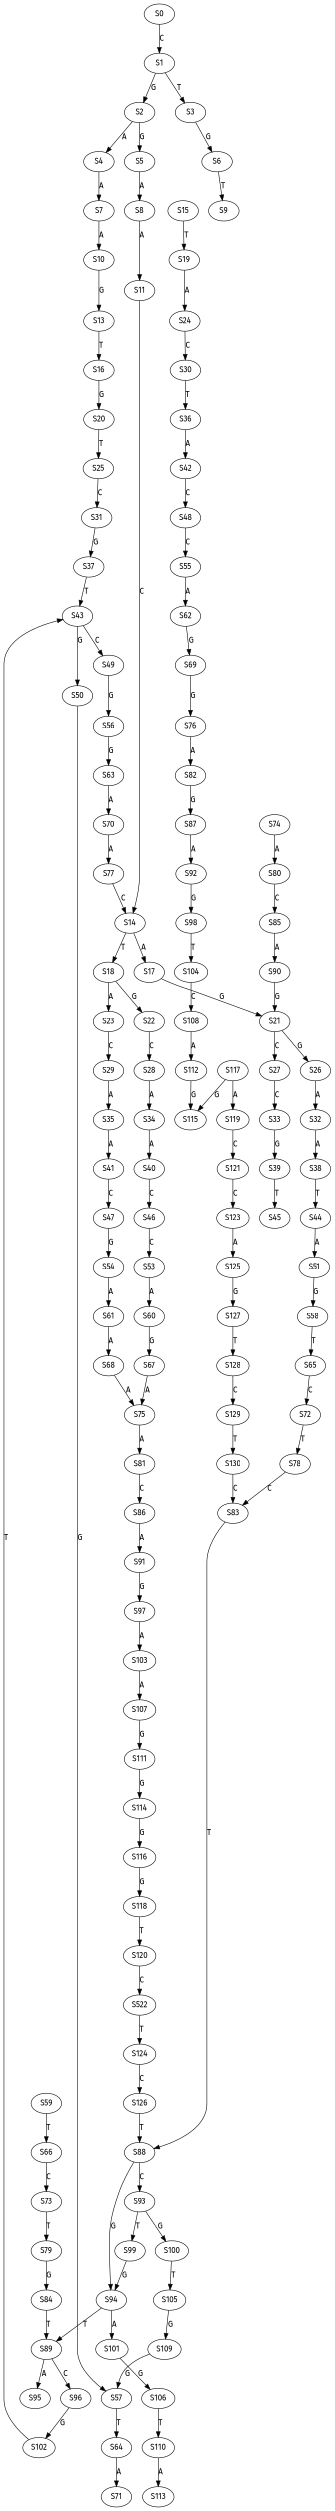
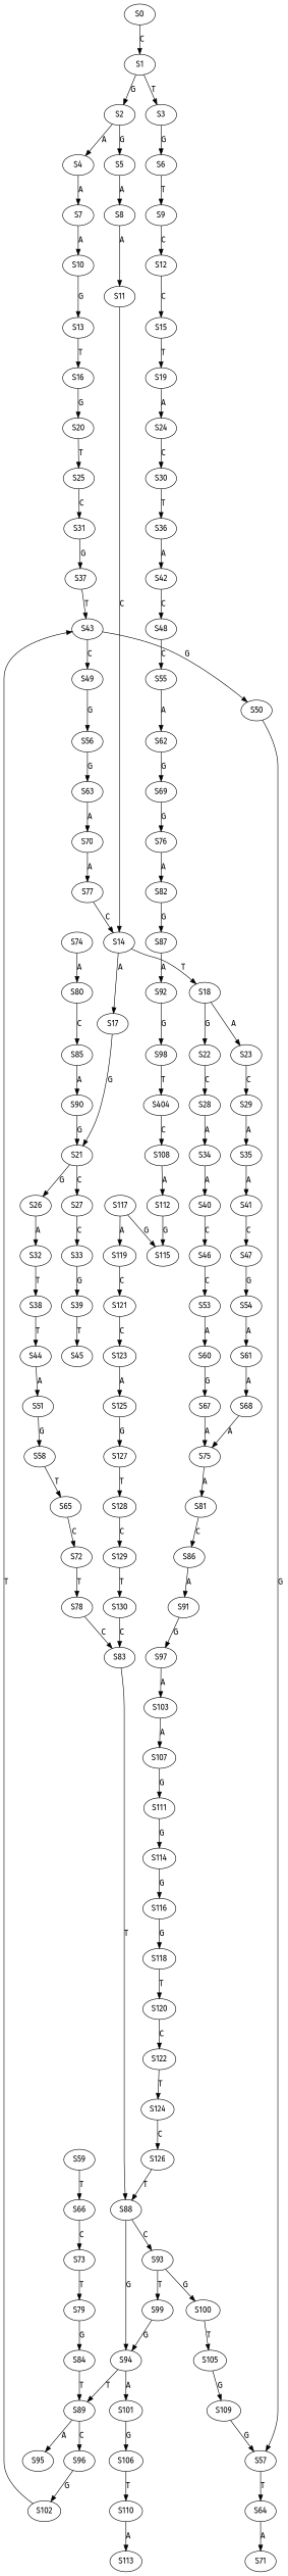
  strict digraph {
    fontname="Fira Sans"
    node [fontname="Fira Sans"]
    edge [fontname="Fira Sans"]
    S0
    S1
    S2
    S3
    S4
    S5
    S6
    S7
    S8
    S9
    S10
    S11
+   S12
    S13
    S14
    S15
    S16
    S17
    S18
    S19
    S20
    S21
    S22
    S23
    S24
    S25
    S26
    S27
    S28
    S29
    S30
    S31
    S32
    S33
    S34
    S35
    S36
    S37
    S38
    S39
    S40
    S41
    S42
    S43
    S44
    S45
    S46
    S47
    S48
    S49
    S50
    S51
    S53
    S54
    S55
    S56
    S57
    S58
    S60
    S61
    S62
    S63
    S64
    S65
    S59
    S66
    S67
    S68
    S69
    S70
    S71
    S72
    S73
    S75
    S76
    S77
    S78
    S79
    S74
    S80
    S81
    S82
    S83
    S84
    S85
    S86
    S87
    S88
    S89
    S90
    S91
    S92
    S93
    S94
    S95
    S96
    S97
    S98
    S99
    S100
    S101
    S102
    S103
-   S104
+   S104 [label=S404]
    S105
    S106
    S107
    S108
    S109
    S110
    S111
    S112
    S113
    S114
    S115
    S116
    S118
    S117
    S119
    S120
    S121
-   S122 [label=S522]
+   S122
    S123
    S124
    S125
    S126
    S127
    S128
    S129
    S130
    S0 -> S1 [label=C]
    S1 -> S2 [label=G]
    S1 -> S3 [label=T]
    S2 -> S4 [label=A]
    S2 -> S5 [label=G]
    S3 -> S6 [label=G]
    S4 -> S7 [label=A]
    S5 -> S8 [label=A]
    S6 -> S9 [label=T]
    S7 -> S10 [label=A]
    S8 -> S11 [label=A]
+   S9 -> S12 [label=C]
    S10 -> S13 [label=G]
    S11 -> S14 [label=C]
+   S12 -> S15 [label=C]
    S13 -> S16 [label=T]
    S14 -> S17 [label=A]
    S14 -> S18 [label=T]
    S15 -> S19 [label=T]
    S16 -> S20 [label=G]
    S17 -> S21 [label=G]
    S18 -> S22 [label=G]
    S18 -> S23 [label=A]
    S19 -> S24 [label=A]
    S20 -> S25 [label=T]
    S21 -> S26 [label=G]
    S21 -> S27 [label=C]
    S22 -> S28 [label=C]
    S23 -> S29 [label=C]
    S24 -> S30 [label=C]
    S25 -> S31 [label=C]
    S26 -> S32 [label=A]
    S27 -> S33 [label=C]
    S28 -> S34 [label=A]
    S29 -> S35 [label=A]
    S30 -> S36 [label=T]
    S31 -> S37 [label=G]
-   S32 -> S38 [label=A]
+   S32 -> S38 [label=T]
    S33 -> S39 [label=G]
    S34 -> S40 [label=A]
    S35 -> S41 [label=A]
    S36 -> S42 [label=A]
    S37 -> S43 [label=T]
    S38 -> S44 [label=T]
    S39 -> S45 [label=T]
    S40 -> S46 [label=C]
    S41 -> S47 [label=C]
    S42 -> S48 [label=C]
    S43 -> S49 [label=C]
    S43 -> S50 [label=G]
    S44 -> S51 [label=A]
    S46 -> S53 [label=C]
    S47 -> S54 [label=G]
    S48 -> S55 [label=C]
    S49 -> S56 [label=G]
    S50 -> S57 [label=G]
    S51 -> S58 [label=G]
    S53 -> S60 [label=A]
    S54 -> S61 [label=A]
    S55 -> S62 [label=A]
    S56 -> S63 [label=G]
    S57 -> S64 [label=T]
    S58 -> S65 [label=T]
    S60 -> S67 [label=G]
    S61 -> S68 [label=A]
    S62 -> S69 [label=G]
    S63 -> S70 [label=A]
    S64 -> S71 [label=A]
    S65 -> S72 [label=C]
    S59 -> S66 [label=T]
    S66 -> S73 [label=C]
    S67 -> S75 [label=A]
    S68 -> S75 [label=A]
    S69 -> S76 [label=G]
    S70 -> S77 [label=A]
    S72 -> S78 [label=T]
    S73 -> S79 [label=T]
    S75 -> S81 [label=A]
    S76 -> S82 [label=A]
    S77 -> S14 [label=C]
    S78 -> S83 [label=C]
    S79 -> S84 [label=G]
    S74 -> S80 [label=A]
    S80 -> S85 [label=C]
    S81 -> S86 [label=C]
    S82 -> S87 [label=G]
    S83 -> S88 [label=T]
    S84 -> S89 [label=T]
    S85 -> S90 [label=A]
    S86 -> S91 [label=A]
    S87 -> S92 [label=A]
    S88 -> S93 [label=C]
    S88 -> S94 [label=G]
    S89 -> S95 [label=A]
    S89 -> S96 [label=C]
    S90 -> S21 [label=G]
    S91 -> S97 [label=G]
    S92 -> S98 [label=G]
    S93 -> S99 [label=T]
    S93 -> S100 [label=G]
    S94 -> S89 [label=T]
    S94 -> S101 [label=A]
    S96 -> S102 [label=G]
    S97 -> S103 [label=A]
    S98 -> S104 [label=T]
    S99 -> S94 [label=G]
    S100 -> S105 [label=T]
    S101 -> S106 [label=G]
    S102 -> S43 [label=T]
    S103 -> S107 [label=A]
    S104 -> S108 [label=C]
    S105 -> S109 [label=G]
    S106 -> S110 [label=T]
    S107 -> S111 [label=G]
    S108 -> S112 [label=A]
    S109 -> S57 [label=G]
    S110 -> S113 [label=A]
    S111 -> S114 [label=G]
    S112 -> S115 [label=G]
    S114 -> S116 [label=G]
    S116 -> S118 [label=G]
    S118 -> S120 [label=T]
    S117 -> S115 [label=G]
    S117 -> S119 [label=A]
    S119 -> S121 [label=C]
    S120 -> S122 [label=C]
    S121 -> S123 [label=C]
    S122 -> S124 [label=T]
    S123 -> S125 [label=A]
    S124 -> S126 [label=C]
    S125 -> S127 [label=G]
    S126 -> S88 [label=T]
    S127 -> S128 [label=T]
    S128 -> S129 [label=C]
    S129 -> S130 [label=T]
    S130 -> S83 [label=C]
  }
